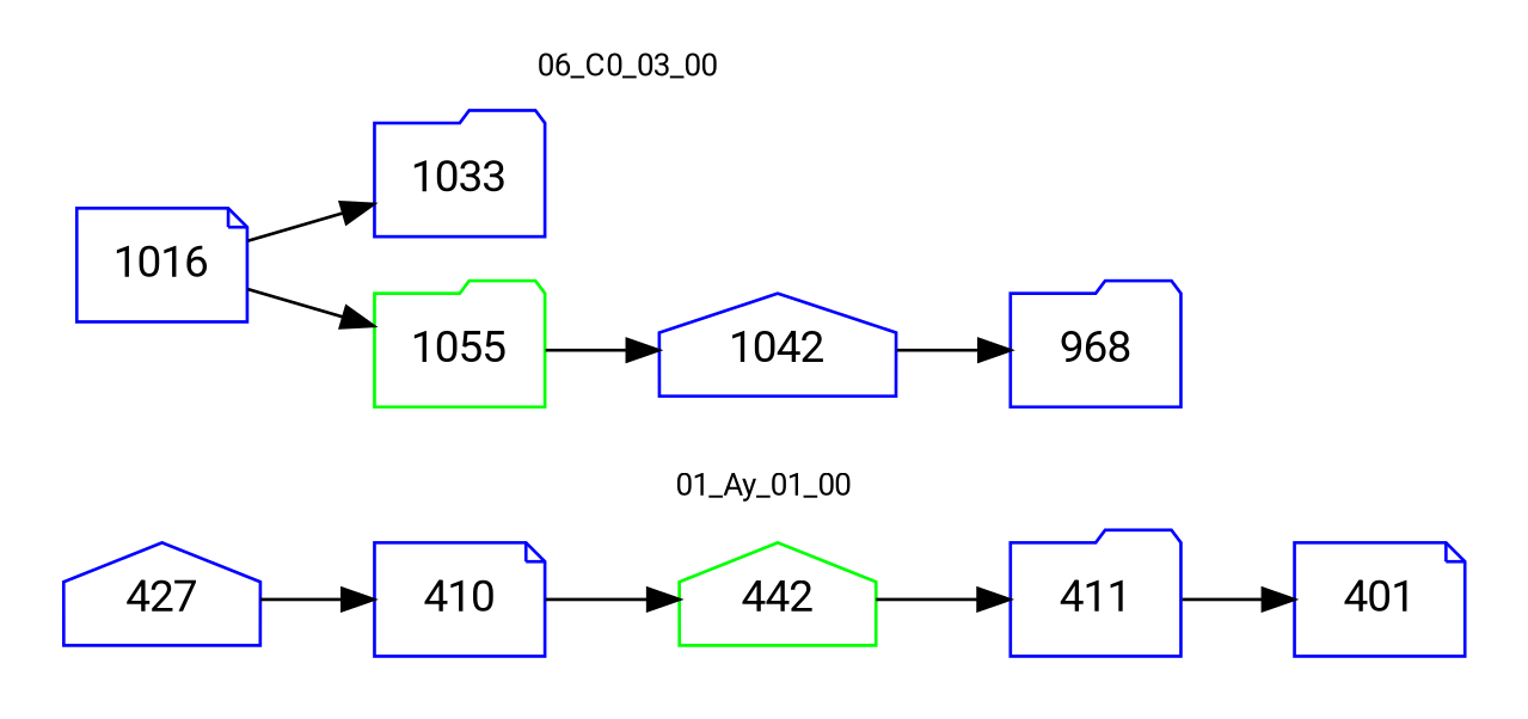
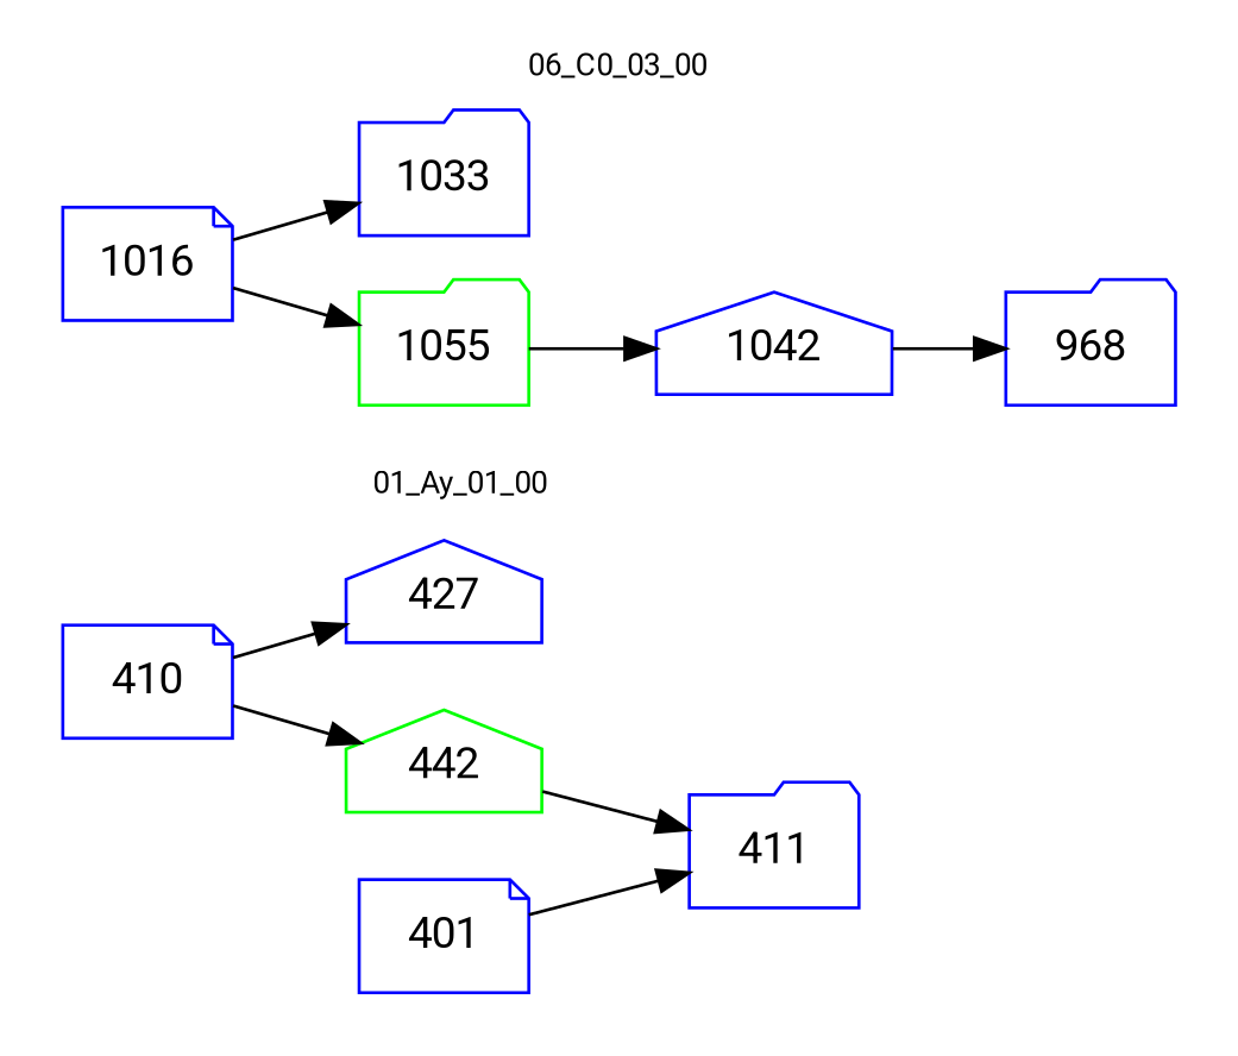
  digraph {
    fontname=Roboto
    rankdir=LR
    node [color=blue fontname=Roboto shape=folder]
    edge [color=black fontname=Roboto]
    n1 [label=410 shape=note]
    n2 [color=green label=442 shape=house]
    n3 [label=427 shape=house]
    n4 [label=411]
    n5 [label=401 shape=note]
    n6 [label=1016 shape=note]
    n7 [color=green label=1055]
    n8 [label=1033]
    n9 [label=1042 shape=house]
    n10 [label=968]
    subgraph cluster_1 {
      color=white
      fontsize=10
      label="01_Ay_01_00"
      n1
      n2
      n3
      n4
      n5
    }
    subgraph cluster_2 {
      color=white
      fontsize=10
      label="06_C0_03_00"
      n6
      n7
      n8
      n9
      n10
    }
    n1 -> n2
-   n3 -> n1
+   n1 -> n3
    n2 -> n4
-   n4 -> n5
+   n5 -> n4
    n6 -> n7
    n6 -> n8
    n7 -> n9
    n9 -> n10
  }
